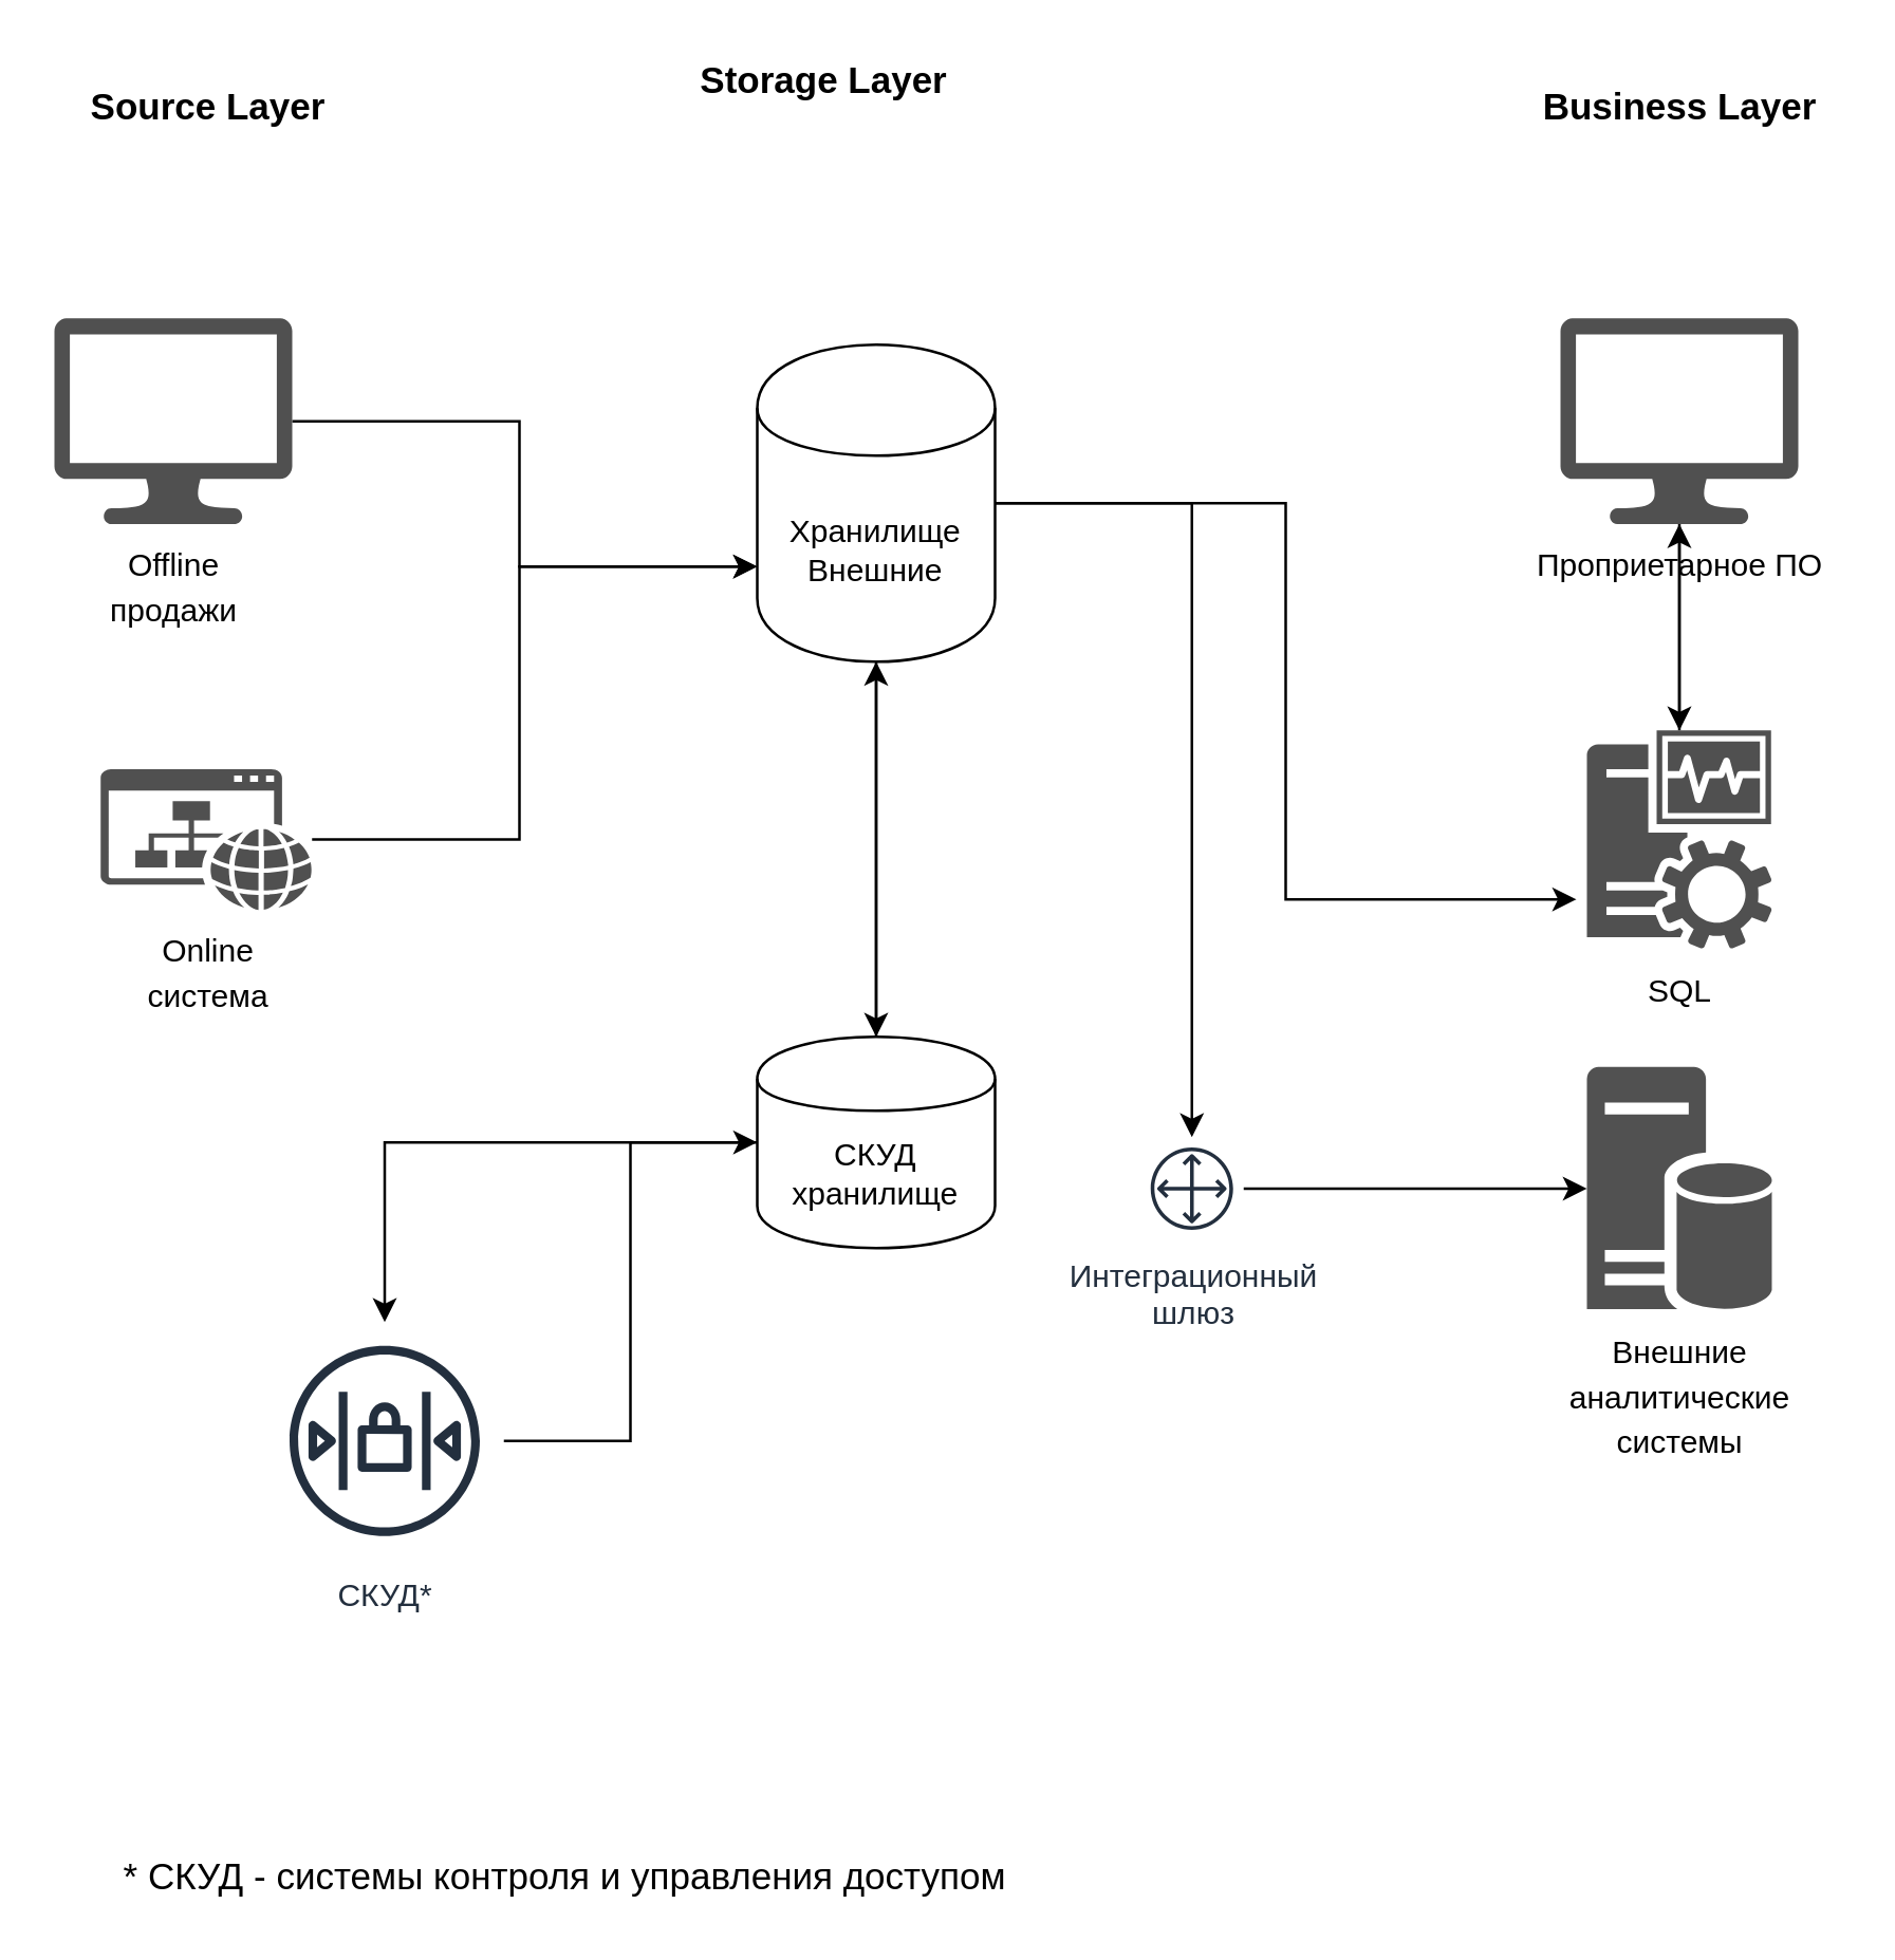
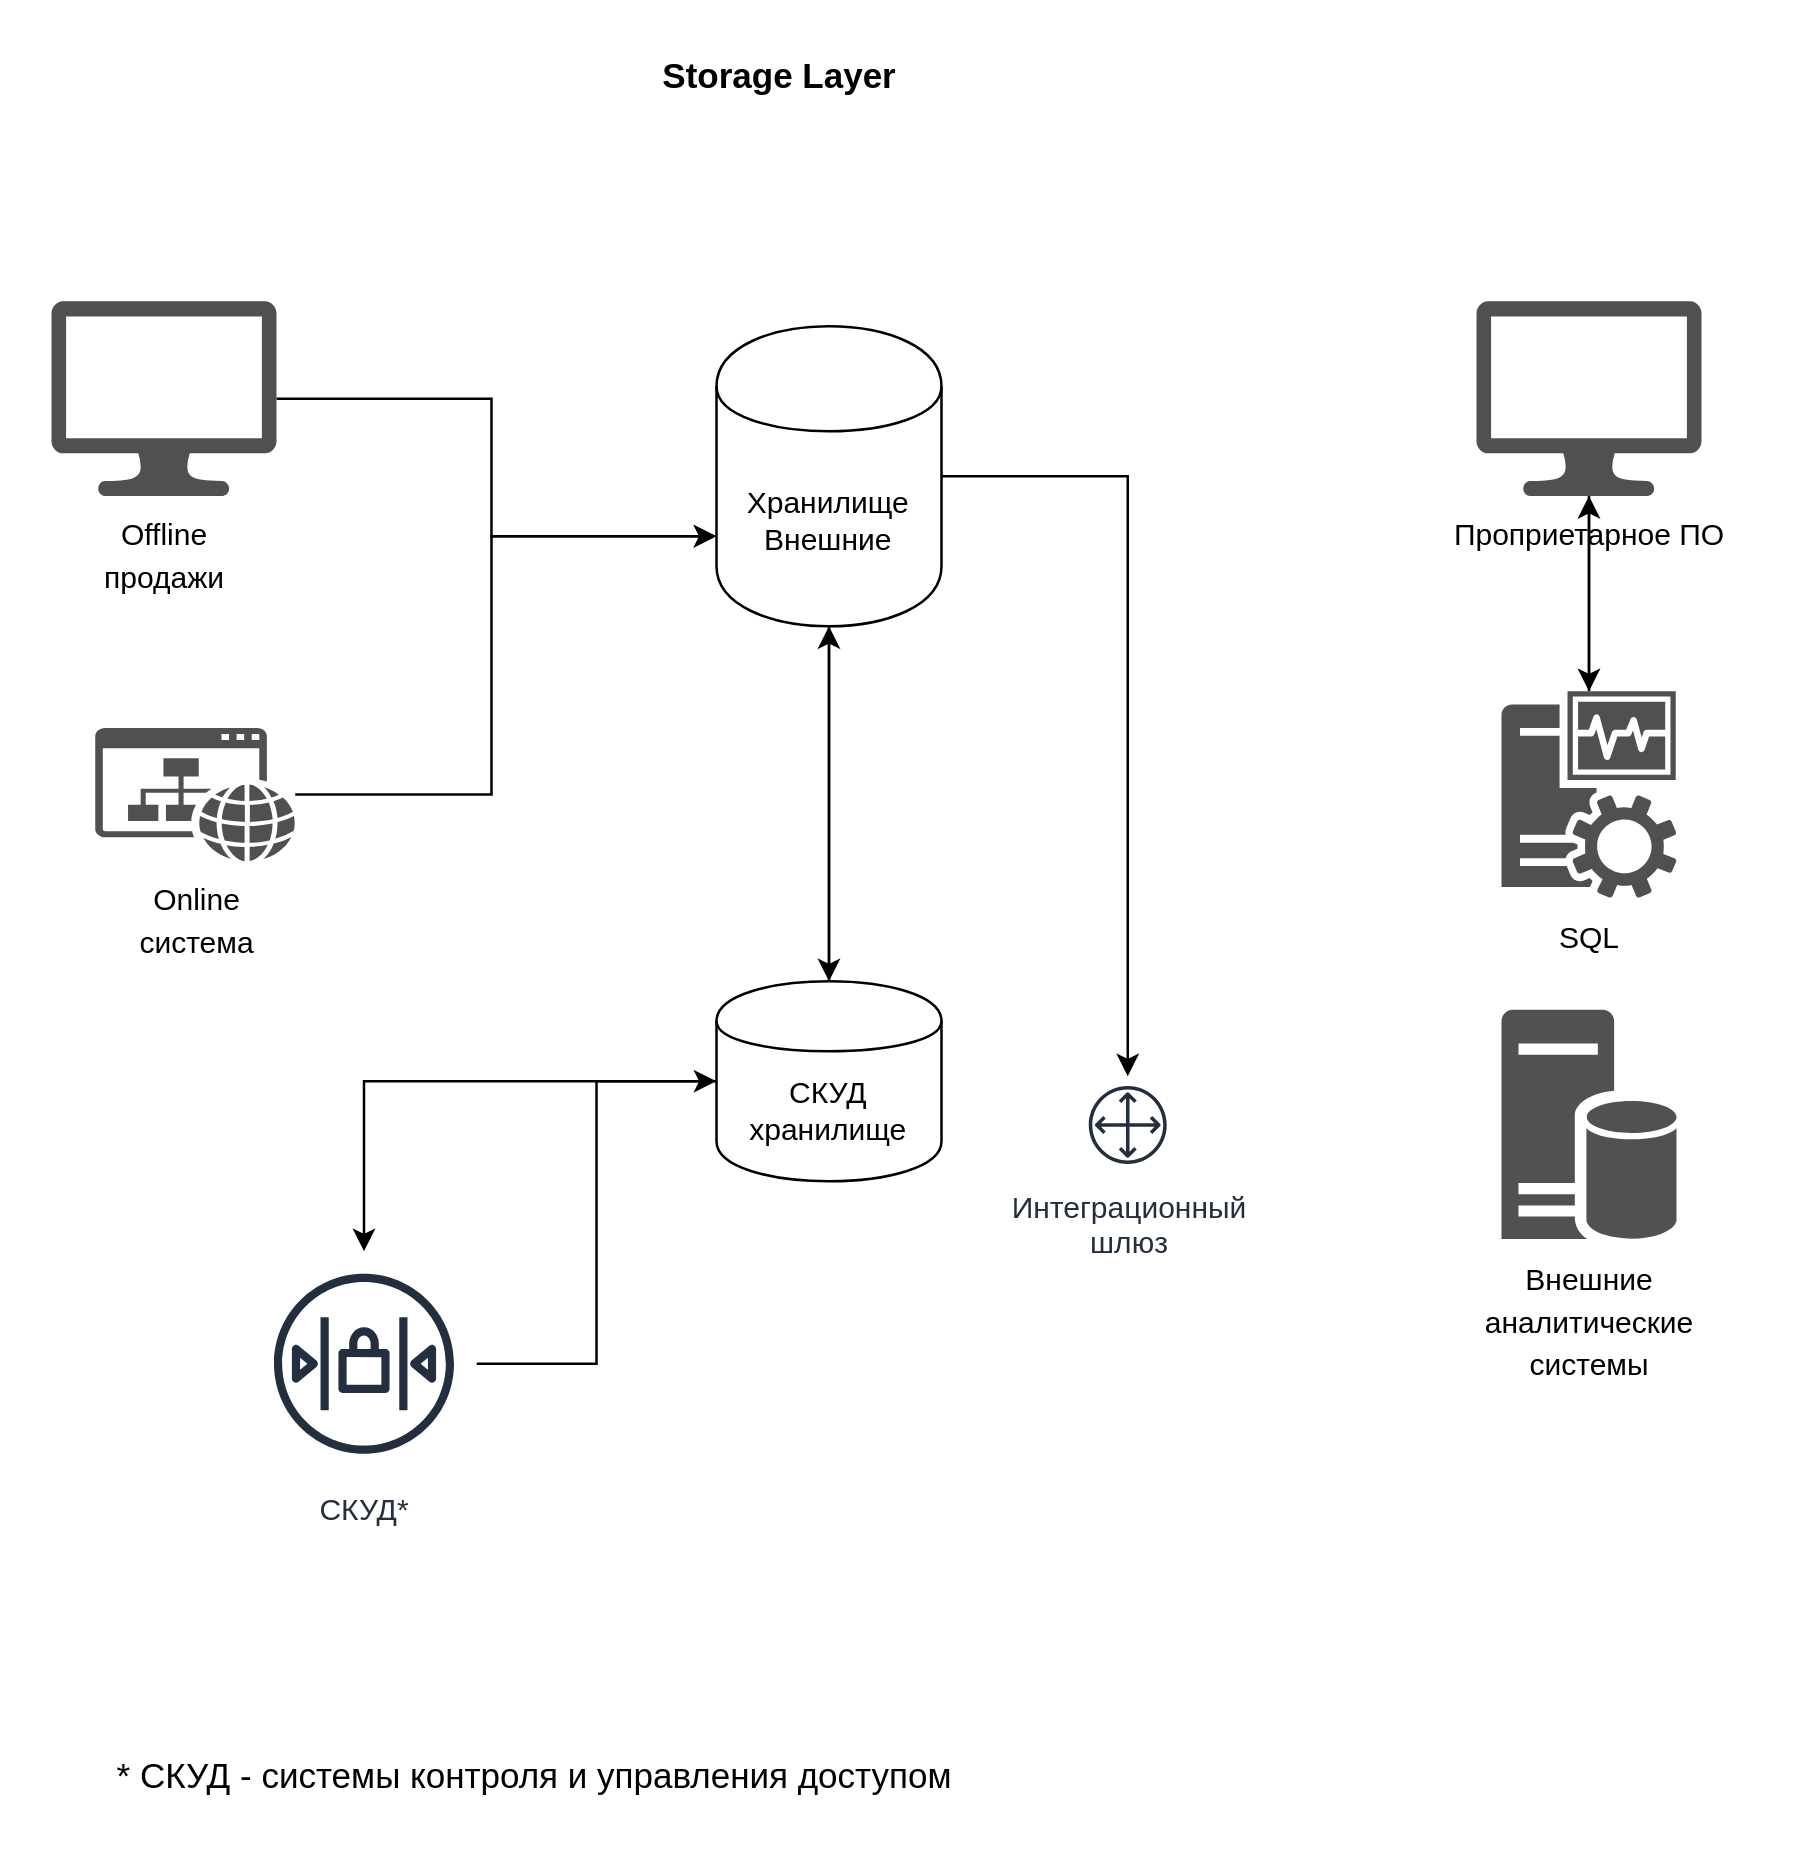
  <mxCell id="0" />
  <mxCell id="1" parent="0" />
- <mxCell id="2" value="&lt;span style=&quot;font-size: 14px;&quot;&gt;Source Layer&lt;/span&gt;" style="text;html=1;align=center;verticalAlign=middle;resizable=0;points=[];autosize=1;fontStyle=1;fontSize=14;" vertex="1" parent="1"><mxGeometry x="27.5" y="30" width="100" height="20" as="geometry" /></mxCell>
  <mxCell id="3" value="Storage Layer" style="text;html=1;align=center;verticalAlign=middle;resizable=0;points=[];autosize=1;fontStyle=1;fontSize=14;" vertex="1" parent="1"><mxGeometry x="256" y="20" width="110" height="20" as="geometry" /></mxCell>
- <mxCell id="4" value="Business Layer" style="text;html=1;align=center;verticalAlign=middle;resizable=0;points=[];autosize=1;fontStyle=1;fontSize=14;" vertex="1" parent="1"><mxGeometry x="575" y="30" width="120" height="20" as="geometry" /></mxCell>
  <mxCell id="5" style="edgeStyle=orthogonalEdgeStyle;rounded=0;orthogonalLoop=1;jettySize=auto;html=1;entryX=0.5;entryY=0;entryDx=0;entryDy=0;exitX=0.5;exitY=1;exitDx=0;exitDy=0;" edge="1" parent="1" source="8" target="11"><mxGeometry relative="1" as="geometry"><mxPoint x="326" y="260" as="sourcePoint" /></mxGeometry></mxCell>
- <mxCell id="6" style="edgeStyle=orthogonalEdgeStyle;rounded=0;orthogonalLoop=1;jettySize=auto;html=1;fontSize=14;entryX=-0.057;entryY=0.774;entryDx=0;entryDy=0;entryPerimeter=0;" edge="1" parent="1" source="8" target="22"><mxGeometry relative="1" as="geometry"><mxPoint x="476" y="330" as="targetPoint" /><Array as="points"><mxPoint x="486" y="190" /><mxPoint x="486" y="340" /></Array></mxGeometry></mxCell>
  <mxCell id="7" style="edgeStyle=orthogonalEdgeStyle;rounded=0;orthogonalLoop=1;jettySize=auto;html=1;fontSize=14;" edge="1" parent="1" source="8" target="25"><mxGeometry relative="1" as="geometry" /></mxCell>
  <mxCell id="8" value="Хранилище&lt;br&gt;Внешние" style="shape=cylinder;whiteSpace=wrap;html=1;boundedLbl=1;backgroundOutline=1;aspect=fixed;" vertex="1" parent="1"><mxGeometry x="286" y="130" width="90" height="120" as="geometry" /></mxCell>
  <mxCell id="9" style="edgeStyle=orthogonalEdgeStyle;rounded=0;orthogonalLoop=1;jettySize=auto;html=1;exitX=0.5;exitY=0;exitDx=0;exitDy=0;" edge="1" parent="1" source="11" target="8"><mxGeometry relative="1" as="geometry" /></mxCell>
  <mxCell id="10" style="edgeStyle=orthogonalEdgeStyle;rounded=0;orthogonalLoop=1;jettySize=auto;html=1;fontSize=14;" edge="1" parent="1" source="11" target="18"><mxGeometry relative="1" as="geometry" /></mxCell>
  <mxCell id="11" value="СКУД&lt;br&gt;хранилище" style="shape=cylinder;whiteSpace=wrap;html=1;boundedLbl=1;backgroundOutline=1;" vertex="1" parent="1"><mxGeometry x="286" y="392" width="90" height="80" as="geometry" /></mxCell>
  <mxCell id="12" value="* СКУД - системы контроля и управления доступом" style="text;html=1;align=center;verticalAlign=middle;resizable=0;points=[];autosize=1;fontSize=14;" vertex="1" parent="1"><mxGeometry x="37.5" y="700" width="350" height="20" as="geometry" /></mxCell>
  <mxCell id="13" style="edgeStyle=orthogonalEdgeStyle;rounded=0;orthogonalLoop=1;jettySize=auto;html=1;entryX=0;entryY=0.7;entryDx=0;entryDy=0;fontSize=14;" edge="1" parent="1" source="14" target="8"><mxGeometry relative="1" as="geometry"><Array as="points"><mxPoint x="196" y="159" /><mxPoint x="196" y="214" /></Array></mxGeometry></mxCell>
  <mxCell id="14" value="&lt;span style=&quot;font-size: 12px&quot;&gt;Offline&lt;/span&gt;&lt;br style=&quot;font-size: 12px&quot;&gt;&lt;span style=&quot;font-size: 12px&quot;&gt;продажи&lt;/span&gt;" style="pointerEvents=1;shadow=0;dashed=0;html=1;strokeColor=none;fillColor=#505050;labelPosition=center;verticalLabelPosition=bottom;verticalAlign=top;outlineConnect=0;align=center;shape=mxgraph.office.devices.lcd_monitor;fontSize=14;aspect=fixed;" vertex="1" parent="1"><mxGeometry x="20" y="120" width="90" height="77.87" as="geometry" /></mxCell>
  <mxCell id="15" style="edgeStyle=orthogonalEdgeStyle;rounded=0;orthogonalLoop=1;jettySize=auto;html=1;fontSize=14;entryX=0;entryY=0.7;entryDx=0;entryDy=0;" edge="1" parent="1" source="16" target="8"><mxGeometry relative="1" as="geometry"><mxPoint x="196" y="210" as="targetPoint" /><Array as="points"><mxPoint x="196" y="317" /><mxPoint x="196" y="214" /></Array></mxGeometry></mxCell>
  <mxCell id="16" value="&lt;span style=&quot;font-size: 12px&quot;&gt;Online&lt;/span&gt;&lt;br style=&quot;font-size: 12px&quot;&gt;&lt;span style=&quot;font-size: 12px&quot;&gt;система&lt;/span&gt;" style="pointerEvents=1;shadow=0;dashed=0;html=1;strokeColor=none;fillColor=#505050;labelPosition=center;verticalLabelPosition=bottom;verticalAlign=top;outlineConnect=0;align=center;shape=mxgraph.office.sites.website;fontSize=14;aspect=fixed;" vertex="1" parent="1"><mxGeometry x="37.5" y="290.67" width="80" height="53.33" as="geometry" /></mxCell>
  <mxCell id="17" style="edgeStyle=orthogonalEdgeStyle;rounded=0;orthogonalLoop=1;jettySize=auto;html=1;entryX=0;entryY=0.5;entryDx=0;entryDy=0;fontSize=14;" edge="1" parent="1" source="18" target="11"><mxGeometry relative="1" as="geometry" /></mxCell>
  <mxCell id="18" value="СКУД*" style="outlineConnect=0;fontColor=#232F3E;gradientColor=none;strokeColor=#232F3E;fillColor=#ffffff;dashed=0;verticalLabelPosition=bottom;verticalAlign=top;align=center;html=1;fontSize=12;fontStyle=0;aspect=fixed;shape=mxgraph.aws4.resourceIcon;resIcon=mxgraph.aws4.network_access_control_list;" vertex="1" parent="1"><mxGeometry x="100" y="500" width="90" height="90" as="geometry" /></mxCell>
  <mxCell id="19" style="edgeStyle=orthogonalEdgeStyle;rounded=0;orthogonalLoop=1;jettySize=auto;html=1;fontSize=14;" edge="1" parent="1" source="20" target="22"><mxGeometry relative="1" as="geometry" /></mxCell>
  <mxCell id="20" value="&lt;span style=&quot;font-size: 12px&quot;&gt;Проприетарное ПО&lt;/span&gt;" style="pointerEvents=1;shadow=0;dashed=0;html=1;strokeColor=none;fillColor=#505050;labelPosition=center;verticalLabelPosition=bottom;verticalAlign=top;outlineConnect=0;align=center;shape=mxgraph.office.devices.lcd_monitor;fontSize=14;aspect=fixed;" vertex="1" parent="1"><mxGeometry x="590" y="120" width="90" height="77.87" as="geometry" /></mxCell>
  <mxCell id="21" style="edgeStyle=orthogonalEdgeStyle;rounded=0;orthogonalLoop=1;jettySize=auto;html=1;fontSize=14;" edge="1" parent="1" source="22" target="20"><mxGeometry relative="1" as="geometry" /></mxCell>
  <mxCell id="22" value="&lt;span style=&quot;font-size: 12px&quot;&gt;SQL&lt;/span&gt;" style="pointerEvents=1;shadow=0;dashed=0;html=1;strokeColor=none;fillColor=#505050;labelPosition=center;verticalLabelPosition=bottom;verticalAlign=top;outlineConnect=0;align=center;shape=mxgraph.office.servers.monitoring_sql_reporting_services;fontSize=14;aspect=fixed;" vertex="1" parent="1"><mxGeometry x="600" y="276.04" width="70" height="82.6" as="geometry" /></mxCell>
  <mxCell id="23" value="&lt;span style=&quot;font-size: 12px&quot;&gt;Внешние&lt;br&gt;аналитические&lt;br&gt;системы&lt;/span&gt;" style="pointerEvents=1;shadow=0;dashed=0;html=1;strokeColor=none;labelPosition=center;verticalLabelPosition=bottom;verticalAlign=top;align=center;fillColor=#515151;shape=mxgraph.mscae.enterprise.database_server;fontSize=14;aspect=fixed;" vertex="1" parent="1"><mxGeometry x="600" y="403.44" width="70" height="92.11" as="geometry" /></mxCell>
- <mxCell id="24" style="edgeStyle=orthogonalEdgeStyle;rounded=0;orthogonalLoop=1;jettySize=auto;html=1;fontSize=14;" edge="1" parent="1" source="25" target="23"><mxGeometry relative="1" as="geometry" /></mxCell>
  <mxCell id="25" value="Интеграционный&lt;br&gt;шлюз" style="outlineConnect=0;fontColor=#232F3E;gradientColor=none;strokeColor=#232F3E;fillColor=#ffffff;dashed=0;verticalLabelPosition=bottom;verticalAlign=top;align=center;html=1;fontSize=12;fontStyle=0;aspect=fixed;shape=mxgraph.aws4.resourceIcon;resIcon=mxgraph.aws4.customer_gateway;" vertex="1" parent="1"><mxGeometry x="431" y="430" width="39" height="39" as="geometry" /></mxCell>
